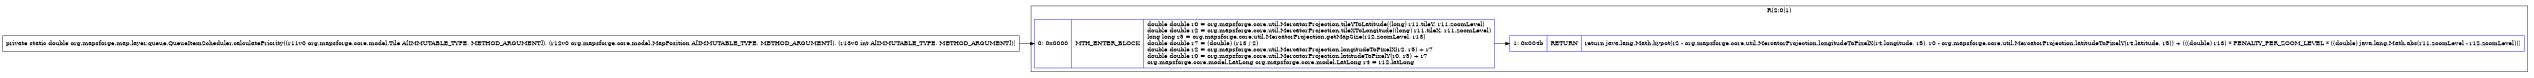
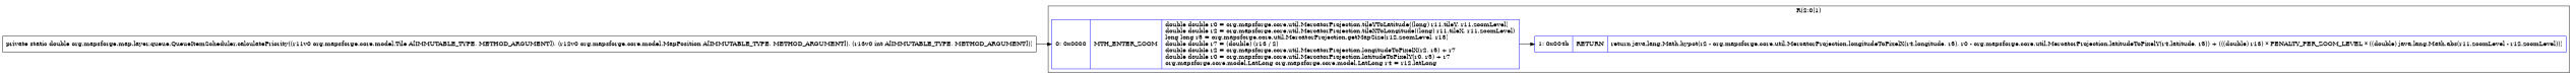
  digraph {
    rankdir=LR
    node [color=blue shape=record]
-   n1 [label="{0\:\ 0x0000|MTH_ENTER_BLOCK\l|double double r0 = org.mapsforge.core.util.MercatorProjection.tileYToLatitude((long) r11.tileY, r11.zoomLevel)\ldouble double r2 = org.mapsforge.core.util.MercatorProjection.tileXToLongitude((long) r11.tileX, r11.zoomLevel)\llong long r5 = org.mapsforge.core.util.MercatorProjection.getMapSize(r12.zoomLevel, r13)\ldouble double r7 = (double) (r13 \/ 2)\ldouble double r2 = org.mapsforge.core.util.MercatorProjection.longitudeToPixelX(r2, r5) + r7\ldouble double r0 = org.mapsforge.core.util.MercatorProjection.latitudeToPixelY(r0, r5) + r7\lorg.mapsforge.core.model.LatLong org.mapsforge.core.model.LatLong r4 = r12.latLong\l}"]
+   n1 [label="{0\:\ 0x0000|MTH_ENTER_ZOOM\l|double double r0 = org.mapsforge.core.util.MercatorProjection.tileYToLatitude((long) r11.tileY, r11.zoomLevel)\ldouble double r2 = org.mapsforge.core.util.MercatorProjection.tileXToLongitude((long) r11.tileX, r11.zoomLevel)\llong long r5 = org.mapsforge.core.util.MercatorProjection.getMapSize(r12.zoomLevel, r13)\ldouble double r7 = (double) (r13 \/ 2)\ldouble double r2 = org.mapsforge.core.util.MercatorProjection.longitudeToPixelX(r2, r5) + r7\ldouble double r0 = org.mapsforge.core.util.MercatorProjection.latitudeToPixelY(r0, r5) + r7\lorg.mapsforge.core.model.LatLong org.mapsforge.core.model.LatLong r4 = r12.latLong\l}"]
    n2 [label="{1\:\ 0x004b|RETURN\l|return java.lang.Math.hypot(r2 \- org.mapsforge.core.util.MercatorProjection.longitudeToPixelX(r4.longitude, r5), r0 \- org.mapsforge.core.util.MercatorProjection.latitudeToPixelY(r4.latitude, r5)) + (((double) r13) * PENALTY_PER_ZOOM_LEVEL * ((double) java.lang.Math.abs(r11.zoomLevel \- r12.zoomLevel)))\l}"]
    n3 [label="{private static double org.mapsforge.map.layer.queue.QueueItemScheduler.calculatePriority((r11v0 org.mapsforge.core.model.Tile A[IMMUTABLE_TYPE, METHOD_ARGUMENT]), (r12v0 org.mapsforge.core.model.MapPosition A[IMMUTABLE_TYPE, METHOD_ARGUMENT]), (r13v0 int A[IMMUTABLE_TYPE, METHOD_ARGUMENT])) }" color=""]
    subgraph cluster_1 {
      label="R(2:0|1)"
      n1
      n2
    }
    n1 -> n2
    n3 -> n1
  }
